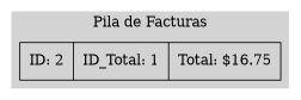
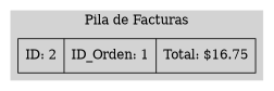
  digraph {
    rankdir=LR
-   n1 [label="{ID: 2 | ID_Total: 1 | Total: $16.75}" shape=record]
+   n1 [label="{ID: 2 | ID_Orden: 1 | Total: $16.75}" shape=record]
    subgraph cluster_1 {
      color=lightgrey
      label="Pila de Facturas"
      style=filled
      n1
    }
  }
